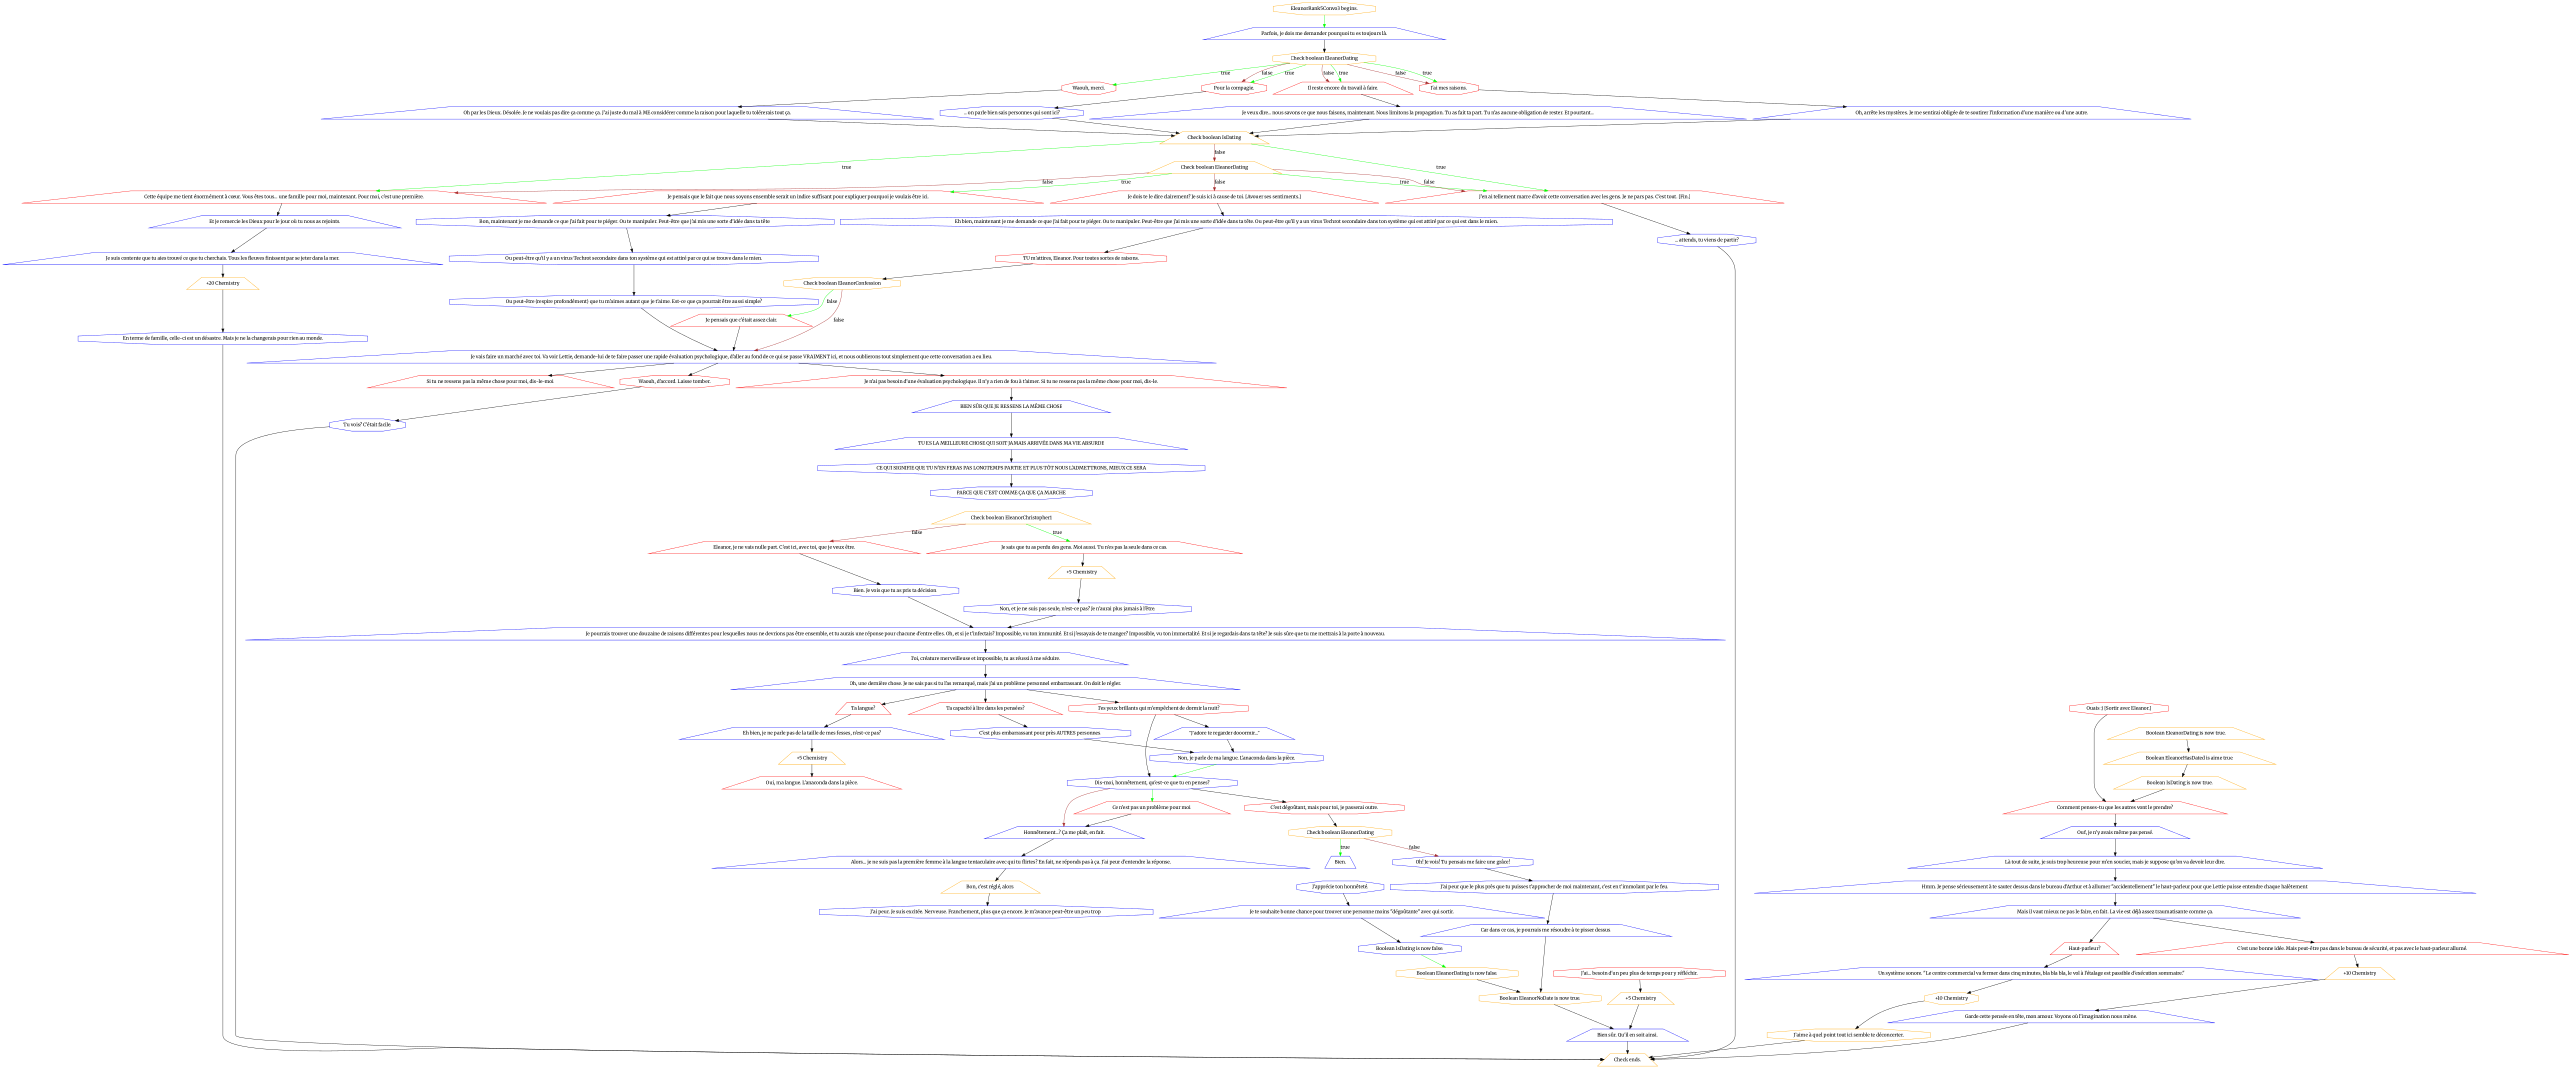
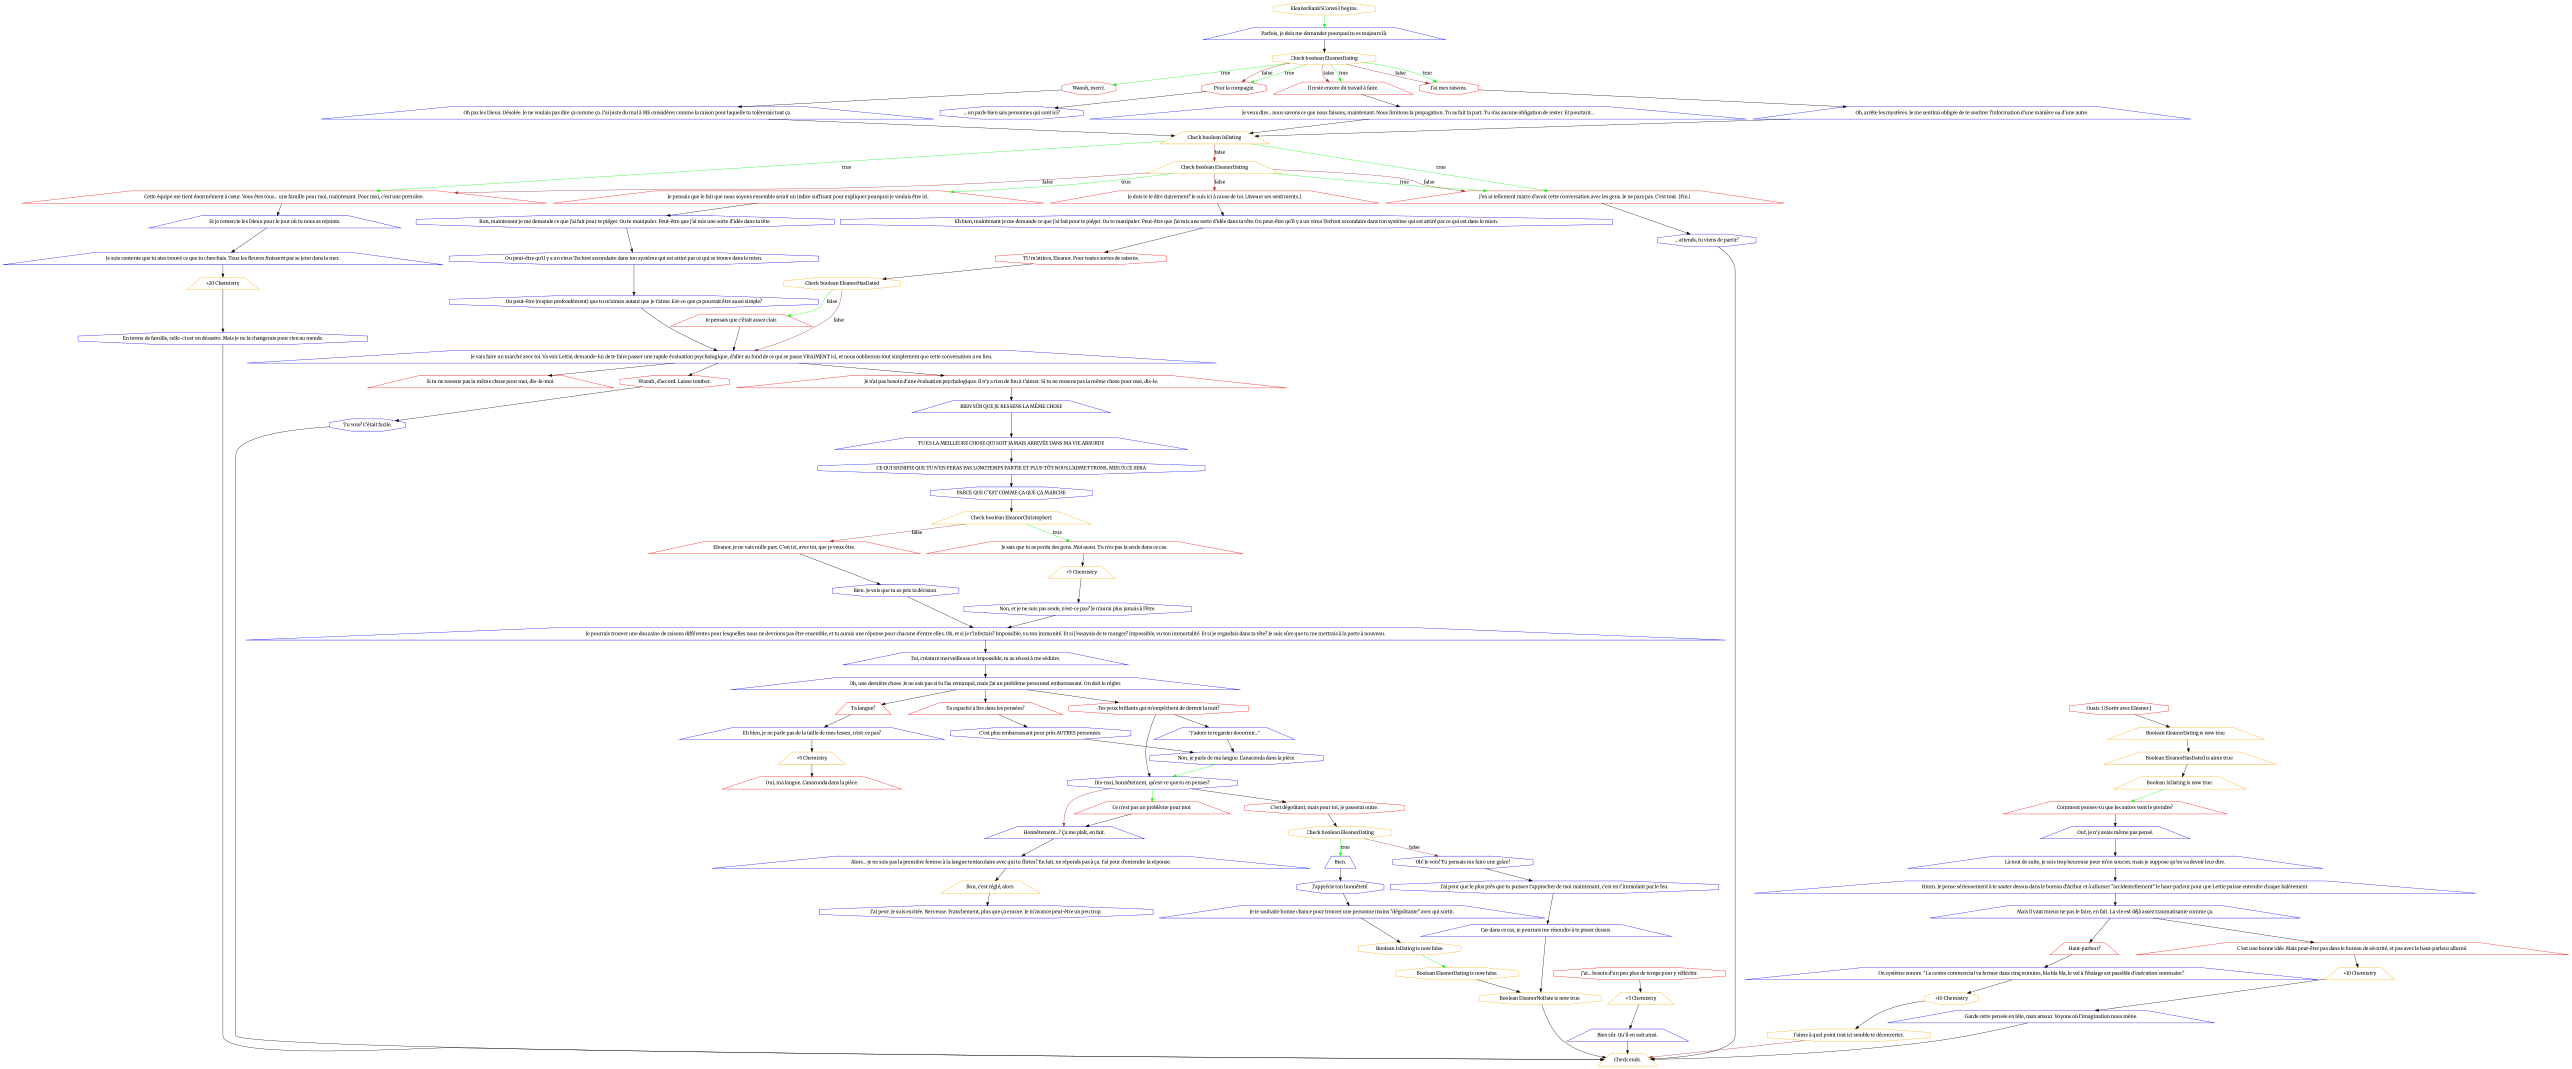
  digraph {
    fontname=Merriweather
    node [color=blue fontname=Merriweather shape=trapezium]
    edge [fontname=Merriweather]
    "EleanorRank5Convo3 begins." [color=orange shape=octagon]
    n2 [label="Parfois, je dois me demander pourquoi tu es toujours là."]
    n3 [color=orange label="Check boolean EleanorDating" shape=octagon]
    n4 [color=red label="Waouh, merci." shape=octagon]
    n5 [color=red label="Pour la compagie." shape=octagon]
    n6 [color=red label="Il reste encore du travail à faire."]
    n7 [color=red label="J'ai mes raisons." shape=octagon]
    n8 [label="Oh par les Dieux. Désolée. Je ne voulais pas dire ça comme ça. J'ai juste du mal à ME considérer comme la raison pour laquelle tu tolérerais tout ça."]
    n9 [label="... on parle bien sais personnes qui sont ici?" shape=octagon]
    n10 [label="Je veux dire... nous savons ce que nous faisons, maintenant. Nous limitons la propagation. Tu as fait ta part. Tu n'as aucune obligation de rester. Et pourtant..."]
    n11 [label="Oh, arrête les mystères. Je me sentirai obligée de te soutirer l'information d'une manière ou d'une autre."]
    n12 [color=orange label="Check boolean IsDating"]
    n13 [color=red label="J'en ai tellement marre d'avoir cette conversation avec les gens. Je ne pars pas. C'est tout. [Fin.]"]
    n14 [color=red label="Cette équipe me tient énormément à cœur. Vous êtes tous... une famille pour moi, maintenant. Pour moi, c'est une première."]
    n15 [color=orange label="Check boolean EleanorDating"]
    n16 [label="... attends, tu viens de partir?" shape=octagon]
    n17 [label="Et je remercie les Dieux pour le jour où tu nous as rejoints."]
    n18 [color=red label="Je pensais que le fait que nous soyons ensemble serait un indice suffisant pour expliquer pourquoi je voulais être ici."]
    n19 [color=red label="Je dois te le dire clairement? Je suis ici à cause de toi. [Avouer ses sentiments.]"]
    n20 [color=orange label="Check ends."]
    n21 [label="Je suis contente que tu aies trouvé ce que tu cherchais. Tous les fleuves finissent par se jeter dans la mer."]
    n22 [label="Bon, maintenant je me demande ce que j'ai fait pour te piéger. Ou te manipuler. Peut-être que j'ai mis une sorte d'idée dans ta tête." shape=octagon]
    n23 [label="Eh bien, maintenant je me demande ce que j'ai fait pour te piéger. Ou te manipuler. Peut-être que j'ai mis une sorte d'idée dans ta tête. Ou peut-être qu'il y a un virus Techrot secondaire dans ton système qui est attiré par ce qui est dans le mien." shape=octagon]
    n24 [color=orange label="+20 Chemistry"]
    n25 [label="Ou peut-être qu'il y a un virus Techrot secondaire dans ton système qui est attiré par ce qui se trouve dans le mien." shape=octagon]
    n26 [color=red label="TU m'attires, Eleanor. Pour toutes sortes de raisons." shape=octagon]
    n27 [label="En terme de famille, celle-ci est un désastre. Mais je ne la changerais pour rien au monde." shape=octagon]
    n28 [label="Ou peut-être (respire profondément) que tu m'aimes autant que je t'aime. Est-ce que ça pourrait être aussi simple?" shape=octagon]
-   n29 [color=orange label="Check boolean EleanorConfession" shape=octagon]
+   n29 [color=orange label="Check boolean EleanorHasDated" shape=octagon]
    n30 [label="Je vais faire un marché avec toi. Va voir Lettie, demande-lui de te faire passer une rapide évaluation psychologique, d'aller au fond de ce qui se passe VRAIMENT ici, et nous oublierons tout simplement que cette conversation a eu lieu."]
    n31 [color=red label="Je pensais que c'était assez clair."]
    n32 [color=red label="Je n'ai pas besoin d'une évaluation psychologique. Il n'y a rien de fou à t'aimer. Si tu ne ressens pas la même chose pour moi, dis-le."]
    n33 [color=red label="Si tu ne ressens pas la même chose pour moi, dis-le-moi."]
    n34 [color=red label="Waouh, d'accord. Laisse tomber." shape=octagon]
    n35 [label="BIEN SÛR QUE JE RESSENS LA MÊME CHOSE"]
    n36 [label="Tu vois? C'était facile." shape=octagon]
    n37 [label="TU ES LA MEILLEURE CHOSE QUI SOIT JAMAIS ARRIVÉE DANS MA VIE ABSURDE"]
    n38 [label="CE QUI SIGNIFIE QUE TU N'EN FERAS PAS LONGTEMPS PARTIE ET PLUS TÔT NOUS L'ADMETTRONS, MIEUX CE SERA" shape=octagon]
    n39 [label="PARCE QUE C'EST COMME ÇA QUE ÇA MARCHE" shape=octagon]
    n40 [color=orange label="Check boolean EleanorChristopher1"]
    n41 [color=red label="Je sais que tu as perdu des gens. Moi aussi. Tu n'es pas la seule dans ce cas."]
    n42 [color=red label="Eleanor, je ne vais nulle part. C'est ici, avec toi, que je veux être."]
    n43 [color=orange label="+5 Chemistry"]
    n44 [label="Bien. Je vois que tu as pris ta décision." shape=octagon]
    n45 [label="Non, et je ne suis pas seule, n'est-ce pas? Je n'aurai plus jamais à l'être." shape=octagon]
    n46 [label="Je pourrais trouver une douzaine de raisons différentes pour lesquelles nous ne devrions pas être ensemble, et tu aurais une réponse pour chacune d'entre elles. Oh, et si je t'infectais? Impossible, vu ton immunité. Et si j'essayais de te manger? Impossible, vu ton immortalité. Et si je regardais dans ta tête? Je suis sûre que tu me mettrais à la porte à nouveau."]
    n47 [label="Toi, créature merveilleuse et impossible, tu as réussi à me séduire."]
    n48 [label="Oh, une dernière chose. Je ne sais pas si tu l'as remarqué, mais j'ai un problème personnel embarrassant. On doit le régler."]
    n49 [color=red label="Tes yeux brillants qui m'empêchent de dormir la nuit?" shape=octagon]
    n50 [color=red label="Ta capacité à lire dans les pensées?"]
    n51 [color=red label="Ta langue?"]
    n52 [label="\"J'adore te regarder dooormir...\""]
    n53 [label="Dis-moi, honnêtement, qu'est-ce que tu en penses?" shape=octagon]
    n54 [label="C'est plus embarrassant pour près AUTRES personnes." shape=octagon]
    n55 [label="Eh bien, je ne parle pas de la taille de mes fesses, n'est-ce pas?"]
    n56 [label="Non, je parle de ma langue. L'anaconda dans la pièce." shape=octagon]
    n57 [color=orange label="+5 Chemistry"]
    n58 [color=red label="Oui, ma langue. L'anaconda dans la pièce."]
    n59 [color=red label="C'est dégoûtant, mais pour toi, je passerai outre." shape=octagon]
    n60 [color=red label="Ce n'est pas un problème pour moi."]
    n61 [label="Honnêtement...? Ça me plaît, en fait."]
    n62 [color=orange label="Check boolean EleanorDating" shape=octagon]
    n63 [label="Alors... je ne suis pas la première femme à la langue tentaculaire avec qui tu flirtes? En fait, ne réponds pas à ça. J'ai peur d'entendre la réponse."]
    n64 [label="Bien."]
    n65 [label="Oh! Je vois! Tu pensais me faire une grâce!" shape=octagon]
    n66 [color=orange label="Bon, c'est réglé, alors."]
    n67 [label="J'ai peur. Je suis excitée. Nerveuse. Franchement, plus que ça encore. Je m'avance peut-être un peu trop." shape=octagon]
    n68 [label="J'apprécie ton honnêteté." shape=octagon]
    n69 [label="J'ai peur que le plus près que tu puisses t'approcher de moi maintenant, c'est en t'immolant par le feu." shape=octagon]
    n70 [label="Je te souhaite bonne chance pour trouver une personne moins \"dégoûtante\" avec qui sortir."]
    n71 [label="Car dans ce cas, je pourrais me résoudre à te pisser dessus."]
-   n72 [label="Boolean IsDating is now false." shape=octagon]
+   n72 [color=orange label="Boolean IsDating is now false." shape=octagon]
    n73 [color=orange label="Boolean EleanorNoDate is now true." shape=octagon]
    n74 [color=red label="Ouais :) [Sortir avec Eleanor.]" shape=octagon]
    n75 [color=orange label="Boolean EleanorDating is now true."]
    n76 [color=red label="J'ai... besoin d'un peu plus de temps pour y réfléchir." shape=octagon]
    n77 [color=orange label="+5 Chemistry"]
    n78 [color=orange label="Boolean EleanorDating is now false." shape=octagon]
    n79 [color=orange label="Boolean EleanorHasDated is aime true."]
    n80 [label="Bien sûr. Qu'il en soit ainsi."]
    n81 [color=orange label="Boolean IsDating is now true."]
    n82 [color=red label="Comment penses-tu que les autres vont le prendre?"]
    n83 [label="Ouf, je n'y avais même pas pensé."]
    n84 [label="Là tout de suite, je suis trop heureuse pour m'en soucier, mais je suppose qu'on va devoir leur dire."]
    n85 [label="Hmm. Je pense sérieusement à te sauter dessus dans le bureau d'Arthur et à allumer \"accidentellement\" le haut-parleur pour que Lettie puisse entendre chaque halètement."]
    n86 [label="Mais il vaut mieux ne pas le faire, en fait. La vie est déjà assez traumatisante comme ça."]
    n87 [color=red label="C'est une bonne idée. Mais peut-être pas dans le bureau de sécurité, et pas avec le haut-parleur allumé."]
    n88 [color=red label="Haut-parleur?"]
    n89 [color=orange label="+10 Chemistry"]
    n90 [label="Un système sonore. \"Le centre commercial va fermer dans cinq minutes, bla bla bla, le vol à l'étalage est passible d'exécution sommaire.\""]
    n91 [label="Garde cette pensée en tête, mon amour. Voyons où l'imagination nous mène."]
    n92 [color=orange label="+10 Chemistry" shape=octagon]
    n93 [color=orange label="J’aime à quel point tout ici semble te déconcerter." shape=octagon]
    "EleanorRank5Convo3 begins." -> n2 [color=green]
    n2 -> n3
    n3 -> n4 [color=green label=true]
    n3 -> n5 [color=green label=true]
    n3 -> n5 [color=brown label=false]
    n3 -> n6 [color=green label=true]
    n3 -> n6 [color=brown label=false]
    n3 -> n7 [color=green label=true]
    n3 -> n7 [color=brown label=false]
    n4 -> n8
    n5 -> n9
    n6 -> n10
    n7 -> n11
    n8 -> n12
-   n9 -> n12
    n10 -> n12
    n11 -> n12
    n12 -> n13 [color=green label=true]
    n12 -> n14 [color=green label=true]
    n12 -> n15 [color=brown label=false]
    n13 -> n16
    n14 -> n17
    n15 -> n13 [color=green label=true]
    n15 -> n13 [color=brown label=false]
    n15 -> n14 [color=brown label=false]
    n15 -> n18 [color=green label=true]
    n15 -> n19 [color=brown label=false]
    n16 -> n20
    n17 -> n21
    n18 -> n22
    n19 -> n23
    n21 -> n24
    n22 -> n25
    n23 -> n26
    n24 -> n27
    n25 -> n28
    n26 -> n29
    n27 -> n20
    n28 -> n30
    n29 -> n30 [color=brown label=false]
    n29 -> n31 [color=green label=false]
    n30 -> n32
    n30 -> n33
    n30 -> n34
    n31 -> n30
    n32 -> n35
    n34 -> n36
    n35 -> n37
    n36 -> n20
    n37 -> n38
    n38 -> n39
+   n39 -> n40
    n40 -> n41 [color=green label=true]
    n40 -> n42 [color=brown label=false]
    n41 -> n43
    n42 -> n44
    n43 -> n45
    n44 -> n46
    n45 -> n46
    n46 -> n47
    n47 -> n48
    n48 -> n49
    n48 -> n50
    n48 -> n51
    n49 -> n52
    n49 -> n53
    n50 -> n54
    n51 -> n55
    n52 -> n56
    n53 -> n59
    n53 -> n60 [color=green]
    n53 -> n61 [color=brown]
    n54 -> n56
    n55 -> n57
    n56 -> n53 [color=green]
    n57 -> n58
    n59 -> n62
    n60 -> n61
    n61 -> n63
    n62 -> n64 [color=green label=true]
    n62 -> n65 [color=brown label=false]
    n63 -> n66
+   n64 -> n68
    n65 -> n69
    n66 -> n67
    n68 -> n70
    n69 -> n71
    n70 -> n72
    n71 -> n73
    n72 -> n78 [color=green]
-   n73 -> n80
-   n74 -> n82
+   n73 -> n20
+   n74 -> n75
    n75 -> n79
    n76 -> n77
    n77 -> n80
    n78 -> n73
    n79 -> n81
    n80 -> n20
-   n81 -> n82
+   n81 -> n82 [color=green]
    n82 -> n83
    n83 -> n84
    n84 -> n85
    n85 -> n86
    n86 -> n87
    n86 -> n88
    n87 -> n89
    n88 -> n90
    n89 -> n91
    n90 -> n92
    n91 -> n20
    n92 -> n93
-   n93 -> n20
+   n93 -> n20 [color=brown]
  }
